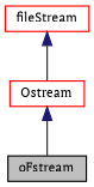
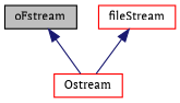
  digraph {
    fontname="PT Serif"
    node [color=red fillcolor=white fontname="PT Serif" fontsize=10 shape=record style=filled]
    edge [color=midnightblue dir=back fontname="PT Serif" fontsize=10 labelfontname=Helvetica labelfontsize=10 style=solid]
    n1 [color=black fillcolor=grey75 fontcolor=black height=0.2 label=oFstream width=0.4]
    n2 [height=0.2 label=fileStream width=0.4]
    n3 [height=0.2 label=Ostream width=0.4]
    n2 -> n3
-   n3 -> n1
+   n1 -> n3
  }
